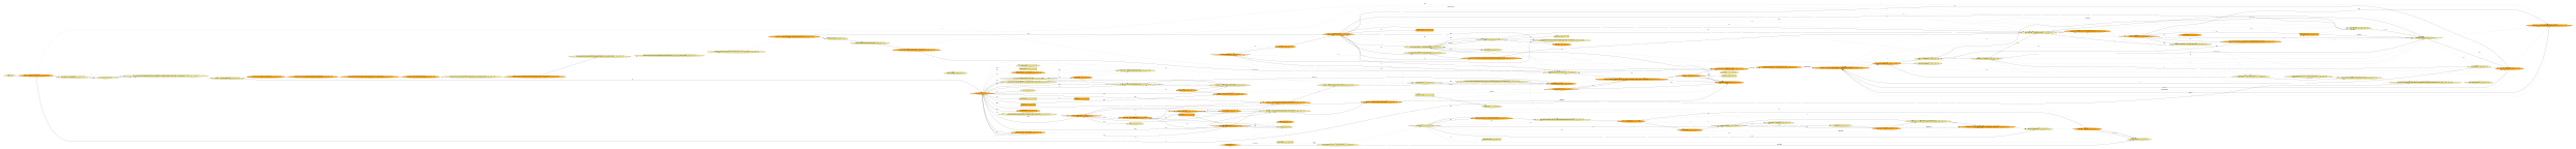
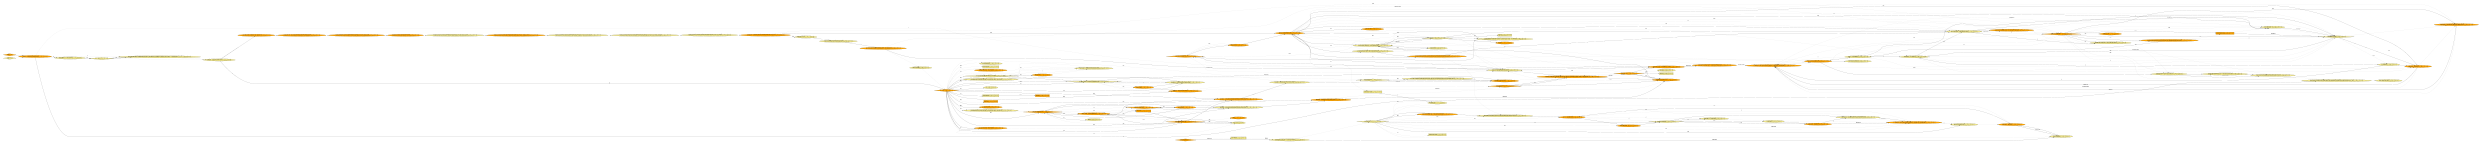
  digraph {
    fontname="Comic Neue"
    rankdir=LR
    node [fillcolor=khaki fontname="Comic Neue" shape=ellipse style=filled]
    edge [fontname="Comic Neue" style=dotted]
    n1 [fillcolor=orange label="val instanceof IndexableField@@@63@@@['0', '1', '0']" shape=diamond]
    n2 [fillcolor=orange label="values.add(val)@@@67@@@['0', '1', '0']"]
    n3 [label="values.add(((IndexableField)val).stringValue())@@@64@@@['1', '1', '0']"]
    n4 [fillcolor=orange label="filteredDocument.put(field,values)@@@70@@@['1', '1', '0']"]
    n5 [fillcolor=orange label="Query rawMLTQuery = mlt.like(filteredDocument)@@@68@@@['1', '0', '0']"]
    n6 [fillcolor=orange label="throw new SolrException(SolrException.ErrorCode.BAD_REQUEST,\"MoreLikeThis requires at least one similarity field: qf\")@@@53@@@['1', '1', '0']"]
    n7 [label="f != null && f.stored() && f.getType().isExplicitAnalyzer()@@@42@@@['1', '0', '0']" shape=diamond]
    n8 [label="SchemaField f = req.getSchema().getFieldOrNull(field)@@@41@@@['1', '0', '0']"]
    n9 [fillcolor=orange label="fields.add(field)@@@43@@@['1', '0', '0']"]
    n10 [label="f != null && f.stored() && f.getType().isExplicitAnalyzer()@@@46@@@['1', '1', '0']" shape=diamond]
    n11 [fillcolor=orange label="fieldNames = fields.toArray(new String(((()@@@50@@@['0', '1', '0']"]
    n12 [fillcolor=orange label="mlt.setFieldNames(fieldNames)@@@51@@@['1', '0', '0']"]
    n13 [label="fieldNames.length < 1@@@48@@@['1', '0', '0']" shape=diamond]
    n14 [label="SchemaField f = req.getSchema().getFieldOrNull(field)@@@45@@@['0', '1', '0']"]
    n15 [fillcolor=orange label="fields.add(field)@@@47@@@['0', '1', '0']"]
    n16 [label="BooleanQuery boostedQuery = (BooleanQuery)mltquery@@@3@@@['0', '0', '1']"]
    n17 [label="boostFields.size() > 0@@@4@@@['0', '0', '1']" shape=diamond]
    n18 [label="return boostedQuery@@@21@@@['0', '0', '1']"]
    n19 [fillcolor=orange label="BooleanQuery.Builder newQ = new BooleanQuery.Builder()@@@5@@@['0', '0', '1']"]
    n20 [label="newQ.setMinimumNumberShouldMatch(boostedQuery.getMinimumNumberShouldMatch())@@@6@@@['0', '0', '1']"]
    n21 [label="boostedQuery@@@7@@@['0', '0', '1']"]
    n22 [label="q instanceof BoostQuery@@@10@@@['0', '0', '1']" shape=diamond]
    n23 [label="Float fieldBoost = boostFields.get(((TermQuery)q).getTerm().field())@@@15@@@['0', '0', '1']"]
    n24 [fillcolor=orange label="q = ((fieldBoost != null)? new BoostQuery(q,fieldBoost * originalBoost): clause.getQuery())@@@16@@@['0', '0', '1']"]
    n25 [label="newQ.add(q,clause.getOccur())@@@17@@@['0', '0', '1']"]
    n26 [fillcolor=orange label="Query q = clause.getQuery()@@@8@@@['0', '0', '1']"]
    n27 [fillcolor=orange label="boostedQuery = newQ.build()@@@19@@@['0', '0', '1']"]
    n28 [fillcolor=orange label="float originalBoost = 1f@@@9@@@['0', '0', '1']"]
    n29 [label="BooleanClause clause@@@7@@@['0', '0', '1']" shape=box]
    n30 [fillcolor=orange label="mlt.setFieldNames(fieldNames)@@@55@@@['1', '1', '0']"]
    n31 [label="Collection<Object> fieldValues = doc.getFieldValues(field)@@@57@@@['1', '1', '0']"]
    n32 [label="values.add(val)@@@61@@@['1', '0', '0']"]
    n33 [label="fieldValues != null@@@58@@@['1', '1', '0']" shape=diamond]
    n34 [fillcolor=orange label="String field@@@40@@@['1', '0', '0']" shape=box]
    n35 [fillcolor=orange label="Float fieldBoost = boostFields.get(((TermQuery)q).getTerm().field())@@@87@@@['1', '1', '0']"]
    n36 [fillcolor=orange label="q = ((fieldBoost != null)? new BoostQuery(q,fieldBoost * originalBoost): clause.getQuery())@@@88@@@['1', '1', '0']"]
    n37 [fillcolor=orange label="newQ.add(q,clause.getOccur())@@@89@@@['1', '1', '0']"]
    n38 [fillcolor=orange label="BooleanClause clause@@@79@@@['1', '1', '0']" shape=box]
    n39 [label="float originalBoost = 1f@@@81@@@['1', '1', '0']"]
    n40 [label="q instanceof BoostQuery@@@82@@@['1', '1', '0']" shape=diamond]
    n41 [label="q = bq.getQuery()@@@84@@@['0', '1', '0']"]
    n42 [fillcolor=orange label="originalBoost = bq.getBoost()@@@85@@@['1', '1', '0']"]
    n43 [label="BoostQuery bq = (BoostQuery)q@@@83@@@['1', '1', '0']"]
    n44 [fillcolor=orange label="String id = localParams.get(QueryParsing.V)@@@3@@@['1', '1', '0']"]
    n45 [label="throw new SolrException(SolrException.ErrorCode.BAD_REQUEST,\"Error completing MLT request. Could not fetch \" + \"document with id (\" + id + \"(\")@@@6@@@['1', '1', '0']"]
    n46 [label="SolrDocument doc = getDocument(id)@@@4@@@['1', '1', '0']"]
    n47 [label="realMLTQuery.add(createIdQuery(req.getSchema().getUniqueKeyField().getName(),id),BooleanClause.Occur.MUST_NOT)@@@95@@@['0', '1', '0']"]
    n48 [label="String(( qf = localParams.getParams(\"qf\")@@@8@@@['1', '1', '0']"]
    n49 [label="doc == null@@@5@@@['1', '1', '0']" shape=diamond]
    n50 [label="boostedMLTQuery = QueryUtils.build(newQ,this)@@@91@@@['0', '1', '0']"]
    n51 [label="Query q = clause.getQuery()@@@80@@@['0', '1', '0']"]
    n52 [label="return realMLTQuery.build()@@@90@@@['1', '0', '0']"]
    n53 [label="return realMLTQuery.build()@@@96@@@['0', '1', '0']"]
    n54 [label="BooleanClause clause@@@73@@@['1', '0', '0']" shape=box]
    n55 [fillcolor=orange label="boost && boostFields.size() > 0@@@76@@@['1', '1', '0']" shape=diamond]
-   n56 [fillcolor=orange label="boostedMLTQuery@@@73@@@['1', '0', '0']" shape=box]
+   n56 [fillcolor=orange label="boostedMLTQuery@@@73@@@['1', '0', '0']"]
    n57 [label="Query rawMLTQuery = mlt.like(filteredDocument)@@@74@@@['1', '1', '0']"]
    n58 [fillcolor=orange label="BooleanQuery boostedMLTQuery = (BooleanQuery)rawMLTQuery@@@75@@@['1', '1', '0']"]
    n59 [fillcolor=orange label="newQ.setMinimumNumberShouldMatch(boostedMLTQuery.getMinimumNumberShouldMatch())@@@72@@@['1', '0', '0']"]
    n60 [label="BooleanQuery.Builder newQ = new BooleanQuery.Builder()@@@71@@@['1', '0', '0']"]
    n61 [fillcolor=orange label="qf != null@@@23@@@['1', '1', '0']" shape=diamond]
    n62 [fillcolor=orange label="Map<String,Float> boostFields = new HashMap<>()@@@9@@@['1', '1', '0']"]
    n63 [label="BooleanQuery.Builder newQ = new BooleanQuery.Builder()@@@77@@@['1', '1', '0']"]
    n64 [fillcolor=orange label="newQ.setMinimumNumberShouldMatch(boostedMLTQuery.getMinimumNumberShouldMatch())@@@78@@@['1', '1', '0']"]
    n65 [label="realMLTQuery.add(boostedMLTQuery,BooleanClause.Occur.MUST)@@@94@@@['0', '1', '0']"]
    n66 [label="BooleanQuery.Builder realMLTQuery = new BooleanQuery.Builder()@@@93@@@['0', '1', '0']"]
    n67 [label="BoostQuery bq = (BoostQuery)q@@@11@@@['0', '0', '1']"]
    n68 [label="q = bq.getQuery()@@@12@@@['0', '0', '1']"]
    n69 [fillcolor=orange label="originalBoost = bq.getBoost()@@@13@@@['0', '0', '1']"]
    n70 [label="doc.getFieldNames()@@@40@@@['1', '0', '0']"]
    n71 [label="mlt.setAnalyzer(req.getSchema().getIndexAnalyzer())@@@20@@@['1', '1', '0']"]
    n72 [fillcolor=orange label="Map<String,Collection<Object>> filteredDocument = new HashMap<>()@@@21@@@['1', '1', '0']"]
    n73 [label="String(( fieldNames@@@22@@@['1', '1', '0']"]
    n74 [label="mlt.setBoost(boost)@@@19@@@['1', '1', '0']"]
    n75 [label="String fieldName@@@25@@@['1', '0', '0']" shape=box]
    n76 [label="boostFields = SolrPluginUtils.parseFieldBoosts(fields.toArray(new String(((())@@@37@@@['0', '1', '0']"]
    n77 [fillcolor=orange label="!StringUtils.isEmpty(fieldName)@@@28@@@['1', '1', '0']" shape=diamond]
    n78 [fillcolor=orange label="!StringUtils.isEmpty(fieldName)@@@26@@@['1', '0', '0']" shape=diamond]
    n79 [fillcolor=orange label="boostFields = SolrPluginUtils.parseFieldBoosts(fields.toArray(new String(((())@@@35@@@['1', '0', '0']"]
    n80 [label="qf@@@27@@@['1', '1', '0']"]
    n81 [fillcolor=orange label="fieldNames = boostFields.keySet().toArray(new String(((()@@@38@@@['0', '1', '0']"]
    n82 [label="fieldNames = boostFields.keySet().toArray(new String(((()@@@36@@@['1', '0', '0']"]
    n83 [label="qf@@@25@@@['1', '0', '0']"]
    n84 [label="@SuppressWarnings({\"unchecked\",\"rawtypes\"}) ArrayList<String> fields = new ArrayList()@@@41@@@['0', '1', '0']"]
    n85 [fillcolor=orange label="ArrayList<String> fields = new ArrayList()@@@39@@@['1', '0', '0']"]
    n86 [fillcolor=orange label="ArrayList<String> fields = new ArrayList()@@@24@@@['1', '0', '0']"]
    n87 [fillcolor=orange label="String field@@@44@@@['0', '1', '0']" shape=box]
    n88 [label="@SuppressWarnings({\"unchecked\",\"rawtypes\"}) ArrayList<String> fields = new ArrayList()@@@24@@@['0', '1', '0']"]
    n89 [fillcolor=orange label="doc.getFieldNames()@@@44@@@['0', '1', '0']"]
    n90 [label="String fieldName@@@27@@@['0', '1', '0']" shape=box]
    n91 [fillcolor=orange label="strings@@@28@@@['1', '0', '0']"]
    n92 [fillcolor=orange label="mlt.setMaxWordLen(localParams.getInt(\"maxwl\",MoreLikeThis.DEFAULT_MAX_WORD_LENGTH))@@@14@@@['1', '1', '0']"]
    n93 [label="mlt.setMaxQueryTerms(localParams.getInt(\"maxqt\",MoreLikeThis.DEFAULT_MAX_QUERY_TERMS))@@@15@@@['1', '1', '0']"]
    n94 [label="mlt.setMaxNumTokensParsed(localParams.getInt(\"maxntp\",MoreLikeThis.DEFAULT_MAX_NUM_TOKENS_PARSED))@@@16@@@['1', '1', '0']"]
+   n95 [fillcolor=orange label="parse['0', '1', '0']" shape=diamond]
    n96 [fillcolor=orange label="BooleanQuery boostedMLTQuery = (BooleanQuery)rawMLTQuery@@@69@@@['1', '0', '0']"]
    n97 [label="mlt.setMaxDocFreq(localParams.getInt(\"maxdf\",MoreLikeThis.DEFAULT_MAX_DOC_FREQ))@@@17@@@['1', '1', '0']"]
    n98 [fillcolor=orange label="Boolean boost = localParams.getBool(\"boost\",MoreLikeThis.DEFAULT_BOOST)@@@18@@@['1', '1', '0']"]
    n99 [fillcolor=orange label="fieldValues != null@@@54@@@['1', '0', '0']" shape=diamond]
    n100 [label="Object val@@@56@@@['1', '0', '0']" shape=box]
    n101 [label="fieldValues@@@56@@@['1', '0', '0']"]
    n102 [fillcolor=orange label="mlt.setMinTermFreq(localParams.getInt(\"mintf\",MoreLikeThis.DEFAULT_MIN_TERM_FREQ))@@@11@@@['1', '1', '0']"]
    n103 [fillcolor=orange label="mlt.setMinDocFreq(localParams.getInt(\"mindf\",0))@@@12@@@['1', '1', '0']"]
    n104 [label="mlt.setMinWordLen(localParams.getInt(\"minwl\",MoreLikeThis.DEFAULT_MIN_WORD_LENGTH))@@@13@@@['1', '1', '0']"]
    n105 [fillcolor=orange label="!StringUtils.isEmpty(string)@@@31@@@['0', '1', '0']" shape=diamond]
    n106 [fillcolor=orange label="fields.add(string)@@@32@@@['0', '1', '0']"]
    n107 [fillcolor=orange label="String(( strings = splitList.split(fieldName)@@@29@@@['1', '1', '0']"]
    n108 [label="strings@@@30@@@['0', '1', '0']"]
    n109 [fillcolor=orange label="String string@@@30@@@['1', '1', '0']" shape=box]
    n110 [fillcolor=orange label="MoreLikeThis mlt = new MoreLikeThis(req.getSearcher().getIndexReader())@@@10@@@['1', '1', '0']"]
    n111 [fillcolor=orange label="boostedMLTQuery@@@79@@@['0', '1', '0']"]
    n112 [fillcolor=orange label="fieldNames.length < 1@@@52@@@['0', '1', '0']" shape=diamond]
    n113 [label="throw new SolrException(SolrException.ErrorCode.BAD_REQUEST,\"MoreLikeThis requires at least one similarity field: qf\")@@@49@@@['1', '0', '0']"]
    n114 [label="Object val@@@62@@@['0', '1', '0']" shape=box]
    n115 [label="Query mltquery@@@2@@@['0', '0', '1']" shape=box]
    n116 [label="parse['1', '0', '0']" shape=diamond]
    n117 [label="@SuppressWarnings({\"unchecked\",\"rawtypes\"}) Collection<Object> values = new ArrayList()@@@59@@@['0', '1', '0']"]
    n118 [fillcolor=orange label="fieldValues@@@62@@@['0', '1', '0']"]
    n119 [fillcolor=orange label="getBoostedQuery['0', '0', '1']" shape=diamond]
    n1 -> n2 [style=solid]
    n1 -> n2 [label=false]
    n1 -> n3
    n1 -> n3 [label=true]
    n2 -> n1
    n2 -> n4 [style=solid]
    n3 -> n1 [style=solid]
    n3 -> n4 [style=solid]
    n3 -> n5 [style=solid]
    n3 -> n6 [style=solid]
    n4 -> n31 [style=solid]
    n4 -> n35
    n4 -> n39 [label=true style=solid]
    n4 -> n40 [label=true]
    n4 -> n42 [label=true style=solid]
    n4 -> n43 [label=true]
    n4 -> n54 [label=true]
    n4 -> n55 [label=true]
    n4 -> n56 [label=true style=solid]
    n4 -> n57 [style=solid]
    n4 -> n57 [label=true]
    n4 -> n58 [label=true]
    n4 -> n59 [label=true style=solid]
    n4 -> n60 [label=true]
    n4 -> n60 [style=solid]
    n5 -> n96 [label=rawMLTQuery]
    n5 -> n96 [style=solid]
    n6 -> n30 [style=solid]
    n6 -> n99
    n6 -> n99 [label=fieldValues]
    n7 -> n8
    n7 -> n9 [label=true]
    n7 -> n9 [style=solid]
    n7 -> n10 [style=solid]
    n8 -> n7
    n8 -> n7 [label=f]
    n9 -> n8
    n9 -> n10
    n10 -> n11
    n10 -> n12 [label=fieldNames style=solid]
    n10 -> n13
    n10 -> n14 [style=solid]
    n10 -> n15 [label=true]
    n10 -> n15
    n11 -> n30 [label=fieldNames]
    n11 -> n112
    n12 -> n6
    n13 -> n12 [style=solid]
    n13 -> n113
    n13 -> n113 [label=true]
    n14 -> n10 [label=f]
    n14 -> n10
    n15 -> n11 [style=solid]
    n15 -> n14 [style=solid]
    n16 -> n17
    n16 -> n18 [label=boostedQuery style=solid]
    n17 -> n18
    n17 -> n19 [label=true style=solid]
    n17 -> n19 [style=solid]
    n17 -> n20 [label=true]
    n17 -> n21 [label=true]
    n17 -> n22 [label=true style=solid]
    n17 -> n23 [label=true]
    n17 -> n24 [label=true]
    n17 -> n25 [label=true style=solid]
    n17 -> n26 [label=true]
    n17 -> n27 [label=true]
    n17 -> n28 [label=true]
    n17 -> n29 [label=true]
    n19 -> n20 [style=solid]
    n20 -> n26 [style=solid]
    n22 -> n23 [style=solid]
    n22 -> n67 [label=true]
    n22 -> n67 [style=solid]
    n22 -> n68 [label=true style=solid]
    n22 -> n69 [label=true style=solid]
    n23 -> n24 [label=fieldBoost]
    n23 -> n24 [style=solid]
    n24 -> n25
    n24 -> n25 [label=q]
    n25 -> n27
    n26 -> n22 [label=q]
    n26 -> n24 [label=q]
    n26 -> n28 [style=solid]
    n26 -> n67 [label=q]
    n27 -> n18 [label=boostedQuery style=solid]
    n27 -> n18 [style=solid]
    n27 -> n26 [style=solid]
    n28 -> n22 [style=solid]
    n28 -> n24 [label=originalBoost]
    n30 -> n3 [label=values]
    n30 -> n31 [style=solid]
    n31 -> n32 [style=solid]
    n31 -> n32 [label=false]
    n31 -> n33 [label=fieldValues style=solid]
    n31 -> n33 [label=true]
    n31 -> n33 [style=solid]
    n32 -> n3
    n32 -> n31 [style=solid]
    n33 -> n1 [label=true]
    n33 -> n3
    n33 -> n4 [label=true]
    n33 -> n31 [style=solid]
    n33 -> n57 [style=solid]
    n33 -> n114 [label=true style=solid]
    n33 -> n117
    n33 -> n117 [label=true]
    n33 -> n118 [label=true style=solid]
    n35 -> n36 [label=fieldBoost style=solid]
    n35 -> n36
    n36 -> n37 [label=q]
    n36 -> n37
    n37 -> n50 [style=solid]
    n37 -> n51 [style=solid]
    n37 -> n52 [style=solid]
    n38 -> n39
    n38 -> n40 [label=originalBoost style=solid]
    n39 -> n36 [label=originalBoost]
    n39 -> n40 [label=fieldBoost style=solid]
    n39 -> n40
    n40 -> n35
    n40 -> n41 [label=true]
    n40 -> n42 [label=true style=solid]
    n40 -> n43
    n40 -> n43 [label=q]
    n40 -> n43 [label=true style=solid]
    n41 -> n36 [label=q style=solid]
    n41 -> n42 [style=solid]
    n42 -> n35
    n42 -> n36 [label=boostedMLTQuery]
    n42 -> n36 [label=originalBoost style=solid]
    n43 -> n41 [style=solid]
    n43 -> n42
    n43 -> n57 [style=solid]
    n44 -> n37 [label=id]
    n44 -> n45 [label=id]
    n44 -> n46
    n44 -> n46 [label=id]
    n44 -> n47 [label=id style=solid]
    n45 -> n48
    n46 -> n49 [label=doc]
    n46 -> n49 [style=solid]
    n47 -> n53
    n48 -> n61 [label=qf style=solid]
    n48 -> n62 [style=solid]
    n49 -> n45 [label=true style=solid]
    n49 -> n45 [style=solid]
    n49 -> n48
    n50 -> n65 [label=boostedMLTQuery style=solid]
    n50 -> n66 [style=solid]
    n51 -> n36 [label=q]
    n51 -> n39 [style=solid]
    n51 -> n40 [label=q]
    n51 -> n43 [label=q style=solid]
    n54 -> n21 [label=0 style=solid]
    n55 -> n35 [label=true style=solid]
    n55 -> n36 [label=true]
    n55 -> n37 [label=true]
    n55 -> n38 [label=true style=solid]
    n55 -> n39 [label=true]
    n55 -> n39
    n55 -> n40 [label=true style=solid]
    n55 -> n50 [label=true]
    n55 -> n51 [label=true]
    n55 -> n63 [style=solid]
    n55 -> n63 [label=true]
    n55 -> n64 [label=true style=solid]
    n55 -> n66
    n55 -> n111 [label=true]
    n57 -> n40 [label=q style=solid]
    n57 -> n55 [label=q]
    n57 -> n58 [style=solid]
    n57 -> n58 [label=rawMLTQuery]
    n57 -> n63 [label=q style=solid]
    n58 -> n40 [label=originalBoost]
    n58 -> n55
    n58 -> n65 [label=boostedMLTQuery]
    n59 -> n20 [label=0]
    n59 -> n57 [style=solid]
    n60 -> n42 [label=newQ]
    n60 -> n59 [style=solid]
    n61 -> n7 [label=true]
    n61 -> n8 [label=true]
    n61 -> n10 [label=true style=solid]
    n61 -> n10 [label=false style=solid]
    n61 -> n11 [label=false style=solid]
    n61 -> n14 [label=true style=solid]
    n61 -> n70 [label=false]
    n61 -> n75 [label=true]
    n61 -> n76 [label=true style=solid]
    n61 -> n77 [label=true style=solid]
    n61 -> n78 [label=true style=solid]
    n61 -> n79 [label=true style=solid]
    n61 -> n80 [label=true]
    n61 -> n81 [label=true style=solid]
    n61 -> n82 [label=true]
    n61 -> n83 [label=true style=solid]
    n61 -> n84 [label=false style=solid]
    n61 -> n84 [style=solid]
    n61 -> n85 [label=false]
    n61 -> n85
    n61 -> n86 [label=true style=solid]
    n61 -> n86 [style=solid]
    n61 -> n87 [label=false]
    n61 -> n88
    n61 -> n88 [label=true]
    n61 -> n89 [label=false style=solid]
    n61 -> n90 [label=true style=solid]
    n62 -> n110 [style=solid]
    n63 -> n50 [label=newQ]
    n63 -> n64
    n64 -> n38
    n64 -> n40 [label=q]
    n64 -> n51 [style=solid]
    n65 -> n47
    n66 -> n65 [style=solid]
    n67 -> n68
    n68 -> n24 [label=q]
    n68 -> n69 [style=solid]
    n69 -> n23 [style=solid]
    n69 -> n24 [label=originalBoost style=solid]
    n71 -> n72 [style=solid]
    n72 -> n5 [label=filteredDocument style=solid]
    n72 -> n57 [label=filteredDocument]
    n72 -> n73
    n73 -> n61
    n74 -> n71 [style=solid]
    n76 -> n81 [style=solid]
    n77 -> n76 [style=solid]
    n77 -> n105 [label=true]
    n77 -> n107
    n77 -> n107 [label=true style=solid]
    n77 -> n108 [label=true style=solid]
    n77 -> n109 [label=true]
    n78 -> n77 [label=true]
    n78 -> n79 [style=solid]
    n78 -> n80 [style=solid]
    n78 -> n80 [label=true style=solid]
    n78 -> n91 [label=true]
    n78 -> n107 [label=true style=solid]
    n79 -> n82 [style=solid]
    n80 -> n107 [style=solid]
    n81 -> n30 [label=fieldNames style=solid]
    n81 -> n112
    n82 -> n12 [label=fieldNames style=solid]
    n82 -> n13
    n84 -> n14 [style=solid]
    n85 -> n8
    n86 -> n78
    n88 -> n77
    n90 -> n34 [label=false style=solid]
    n92 -> n93 [style=solid]
    n93 -> n94
    n94 -> n97
+   n95 -> n44 [style=solid]
    n96 -> n4
    n96 -> n36 [label=boostedMLTQuery]
    n97 -> n98
    n98 -> n4 [label=boost style=solid]
    n98 -> n55 [label=boost]
    n98 -> n74
    n98 -> n74 [label=boost]
    n99 -> n3 [label=true]
    n99 -> n5 [style=solid]
    n99 -> n6
    n99 -> n30 [style=solid]
    n99 -> n30 [label=true style=solid]
    n99 -> n31 [label=true]
    n99 -> n100 [label=true style=solid]
    n99 -> n101 [label=true]
    n102 -> n103 [style=solid]
    n103 -> n104
    n104 -> n92 [style=solid]
    n105 -> n76 [style=solid]
    n105 -> n77 [style=solid]
    n105 -> n106 [label=true style=solid]
    n105 -> n106 [style=solid]
    n106 -> n76 [style=solid]
    n106 -> n77 [style=solid]
    n106 -> n105
    n107 -> n78
    n107 -> n79 [style=solid]
    n107 -> n105
    n107 -> n109 [label=true style=solid]
    n107 -> n109
    n109 -> n78 [style=solid]
    n109 -> n79
    n109 -> n107
    n110 -> n102
    n112 -> n6 [style=solid]
    n112 -> n6 [label=true style=solid]
    n112 -> n30 [style=solid]
    n113 -> n12 [style=solid]
    n115 -> n16 [label=mltquery]
    n116 -> n44
    n117 -> n1 [style=solid]
    n117 -> n4 [label=values style=solid]
    n119 -> n16 [style=solid]
    n119 -> n115 [label=originalBoost]
  }
